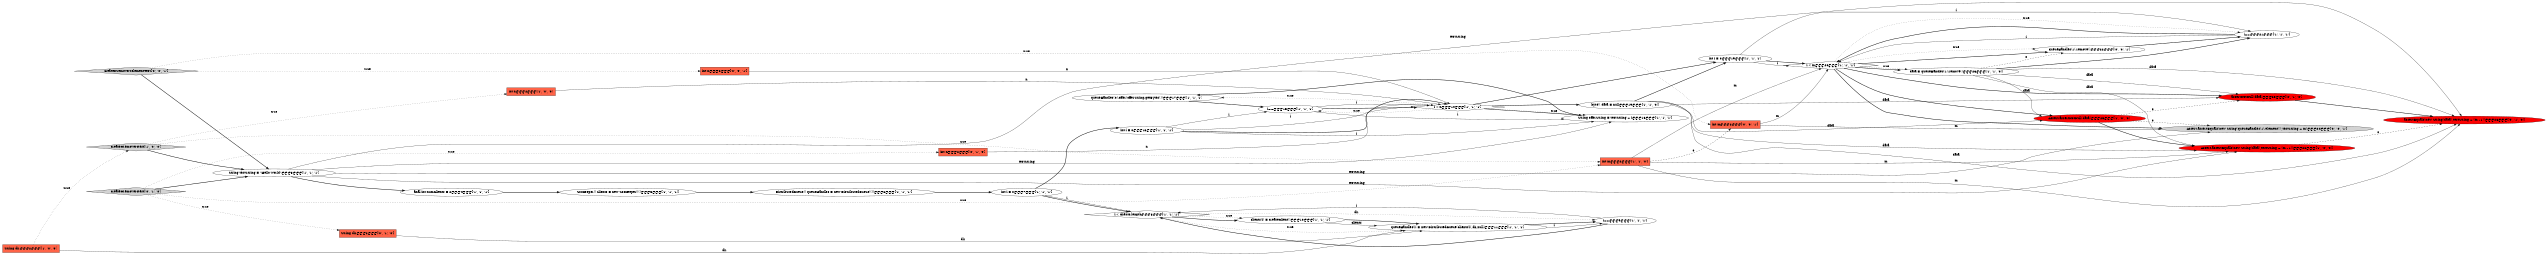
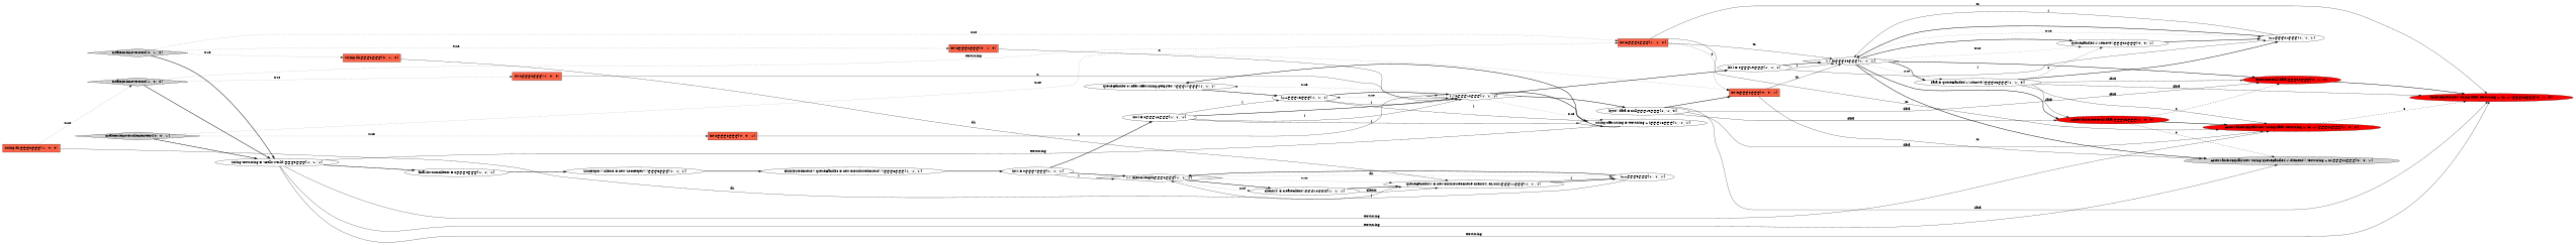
  digraph {
    rankdir=LR
    node [fillcolor=white shape=ellipse style=filled]
    edge [style=solid]
    n1 [label="queueHandles(0(.offer(offerString.getBytes())@@@17@@@['1', '1', '1']"]
    n2 [label="i++@@@15@@@['1', '1', '1']"]
    n3 [label="i < n@@@14@@@['1', '1', '1']" shape=diamond]
    n4 [label="String offerString = testString + i@@@16@@@['1', '1', '1']"]
    n5 [label="int i = 0@@@7@@@['1', '1', '1']"]
    n6 [label="i < clients.length@@@8@@@['1', '1', '1']" shape=diamond]
    n7 [label="int i = 0@@@13@@@['1', '1', '1']"]
    n8 [label="queueHandles(i( = new DistributedQueue(clients(i(,dir,null)@@@11@@@['1', '1', '1']"]
    n9 [label="clients(i( = createClient()@@@10@@@['1', '1', '1']"]
    n10 [label="i++@@@9@@@['1', '1', '1']"]
    n11 [fillcolor=tomato label="int m@@@2@@@['1', '1', '0']" shape=box]
    n12 [fillcolor=red label="assertEquals(new String(data),testString + (m - 1))@@@26@@@['0', '1', '0']"]
    n13 [fillcolor=tomato label="int m@@@2@@@['0', '0', '1']" shape=box]
    n14 [label="i < m@@@20@@@['1', '1', '1']" shape=diamond]
    n15 [fillcolor=red label="Assert.assertEquals(new String(data),testString + (m - 1))@@@26@@@['1', '0', '0']"]
    n16 [fillcolor=lightgray label="Assert.assertEquals(new String(queueHandles(1(.element()),testString + m)@@@24@@@['0', '0', '1']"]
    n17 [label="data = queueHandles(1(.remove()@@@23@@@['1', '1', '0']"]
    n18 [label="queueHandles(1(.remove()@@@22@@@['0', '0', '1']"]
    n19 [fillcolor=red label="assertNotNull(data)@@@25@@@['0', '1', '0']"]
    n20 [label="i++@@@21@@@['1', '1', '1']"]
    n21 [fillcolor=red label="Assert.assertNotNull(data)@@@25@@@['1', '0', '0']"]
    n22 [label="ZooKeeper(( clients = new ZooKeeper((((@@@5@@@['1', '1', '1']"]
    n23 [label="DistributedQueue(( queueHandles = new DistributedQueue((((@@@6@@@['1', '1', '1']"]
    n24 [fillcolor=tomato label="int n@@@2@@@['0', '1', '0']" shape=box]
    n25 [label="int i = 0@@@19@@@['1', '1', '1']"]
    n26 [label="byte(( data = null@@@19@@@['1', '1', '0']"]
    n27 [label="String testString = \"Hello World\"@@@3@@@['1', '1', '1']"]
    n28 [label="final int numClients = 2@@@4@@@['1', '1', '1']"]
    n29 [fillcolor=tomato label="String dir@@@2@@@['0', '1', '0']" shape=box]
    n30 [fillcolor=lightgray label="createNremoveMtest['1', '0', '0']" shape=diamond]
    n31 [fillcolor=tomato label="int n@@@2@@@['1', '0', '0']" shape=box]
    n32 [fillcolor=tomato label="String dir@@@2@@@['1', '0', '0']" shape=box]
    n33 [fillcolor=tomato label="int n@@@2@@@['0', '0', '1']" shape=box]
    n34 [fillcolor=lightgray label="createNremoveMtest['0', '1', '0']" shape=diamond]
    n35 [fillcolor=lightgray label="createNremoveMelementTest['0', '0', '1']" shape=diamond]
    n1 -> n2 [style=bold]
    n2 -> n3 [label=i]
    n2 -> n3 [style=bold]
    n2 -> n4 [label=i]
    n3 -> n1 [label=true style=dotted]
    n3 -> n2 [label=true style=dotted]
    n3 -> n4 [style=bold]
    n3 -> n4 [label=true style=dotted]
    n3 -> n25 [style=bold]
    n3 -> n26 [style=bold]
    n4 -> n1 [style=bold]
    n5 -> n6 [label=i]
    n5 -> n6 [style=bold]
    n5 -> n7 [style=bold]
    n6 -> n8 [label=true style=dotted]
    n6 -> n9 [style=bold]
    n6 -> n9 [label=true style=dotted]
    n6 -> n10 [label=dir style=dotted]
    n7 -> n2 [label=i]
    n7 -> n3 [style=bold]
    n7 -> n3 [label=i]
    n7 -> n4 [label=i]
    n8 -> n10 [label=i]
    n8 -> n10 [style=bold]
    n9 -> n8 [style=bold]
    n9 -> n8 [label=clients]
    n10 -> n6 [style=bold]
    n10 -> n6 [label=i]
    n11 -> n12 [label=m]
    n11 -> n13 [label=0 style=dashed]
    n11 -> n14 [label=m]
    n11 -> n15 [label=m]
    n13 -> n14 [label=m]
    n13 -> n16 [label=m]
    n14 -> n16 [style=bold]
    n14 -> n17 [label=true style=dotted]
    n14 -> n17 [style=bold]
    n14 -> n18 [style=bold]
    n14 -> n18 [label=true style=dotted]
    n14 -> n19 [style=bold]
    n14 -> n20 [label=true style=dotted]
    n14 -> n21 [style=bold]
    n15 -> n12 [label=0 style=dashed]
    n17 -> n12 [label=data]
    n17 -> n15 [label=data]
    n17 -> n18 [label=0 style=dashed]
    n17 -> n19 [label=data]
    n17 -> n20 [style=bold]
    n17 -> n21 [label=data]
    n18 -> n20 [style=bold]
    n19 -> n12 [style=bold]
    n20 -> n14 [label=i]
    n20 -> n14 [style=bold]
    n21 -> n15 [style=bold]
    n21 -> n16 [label=0 style=dashed]
    n21 -> n19 [label=0 style=dashed]
    n22 -> n23 [style=bold]
    n23 -> n5 [style=bold]
    n24 -> n3 [label=n]
    n25 -> n14 [label=i]
    n25 -> n14 [style=bold]
    n25 -> n20 [label=i]
    n26 -> n12 [label=data]
    n26 -> n15 [label=data]
    n26 -> n19 [label=data]
    n26 -> n21 [label=data]
-   n26 -> n25 [style=bold]
+   n26 -> n13 [style=bold]
    n27 -> n4 [label=testString]
    n27 -> n12 [label=testString]
    n27 -> n15 [label=testString]
    n27 -> n16 [label=testString]
    n27 -> n28 [style=bold]
    n28 -> n22 [style=bold]
    n29 -> n8 [label=dir]
-   n30 -> n11 [label=true style=dotted]
+   n30 -> n11 [label=testString style=dotted]
    n30 -> n27 [style=bold]
    n30 -> n31 [label=true style=dotted]
    n31 -> n3 [label=n]
    n32 -> n8 [label=dir]
    n32 -> n30 [label=true style=dotted]
    n33 -> n3 [label=n]
    n34 -> n11 [label=true style=dotted]
    n34 -> n24 [label=true style=dotted]
    n34 -> n27 [style=bold]
    n34 -> n29 [label=true style=dotted]
    n35 -> n13 [label=true style=dotted]
    n35 -> n27 [style=bold]
    n35 -> n33 [label=true style=dotted]
  }
